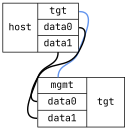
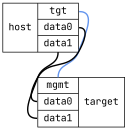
  graph {
    fontname="JetBrains Mono"
    node [fontname="JetBrains Mono" shape=record]
    edge [color=black fontname="JetBrains Mono" penwidth=2]
    n1 [label="host | { <tgt> tgt | <data0> data0 | <data1>  data1 }" requires=controller]
-   n2 [label="{ <mgmt> mgmt | <data0> data0 | <data1> data1 } | tgt" requires=infix]
+   n2 [label="{ <mgmt> mgmt | <data0> data0 | <data1> data1 } | target" requires=infix]
    n1 -- n2 [color=cornflowerblue headport=mgmt requires=mgmt tailport=tgt]
    n1 -- n2 [headport=data0 tailport=data0]
    n1 -- n2 [headport=data1 tailport=data1]
  }
